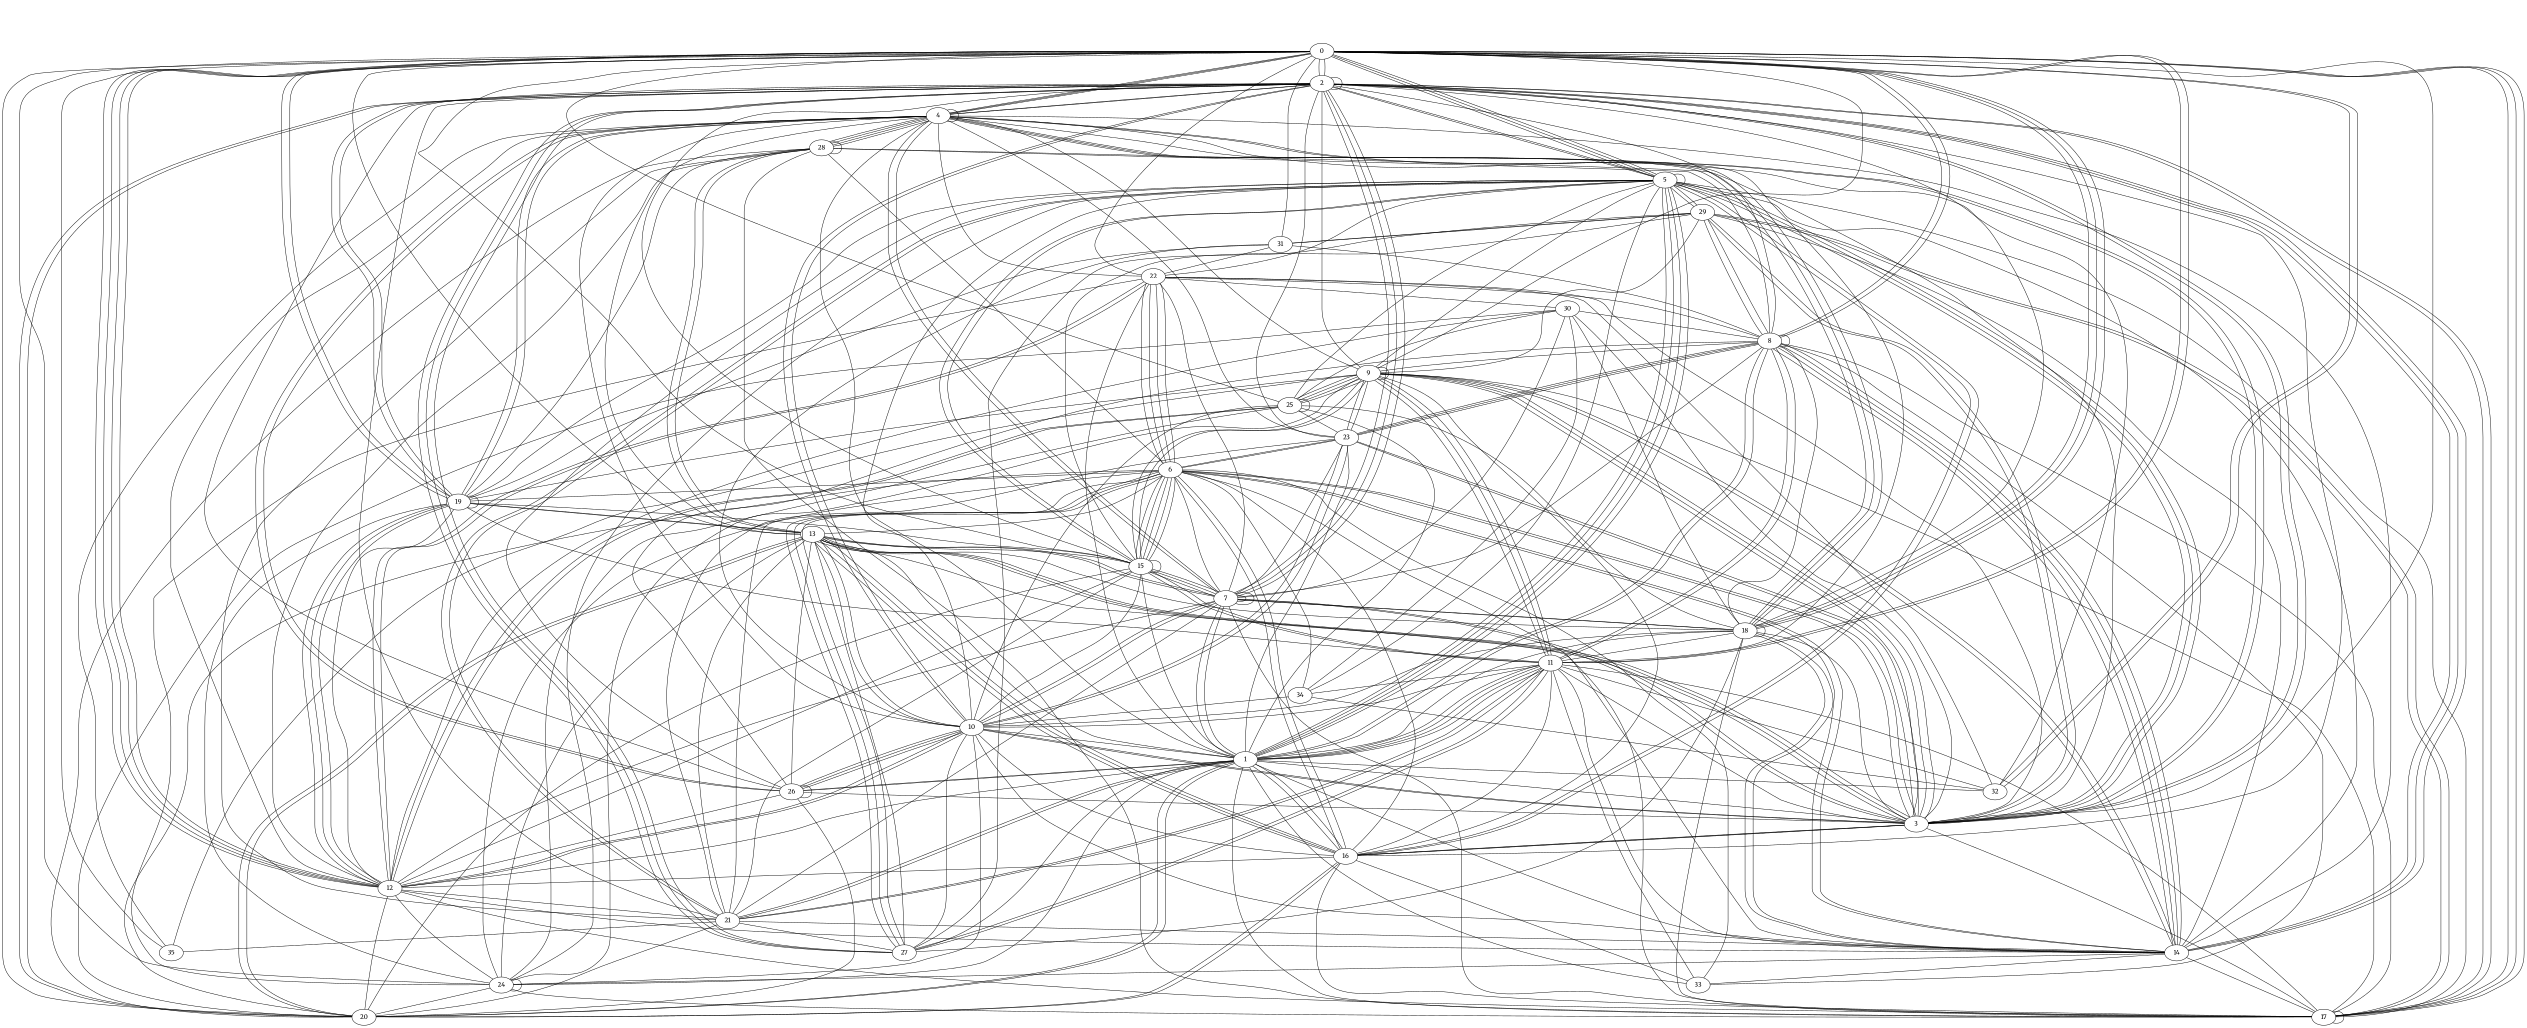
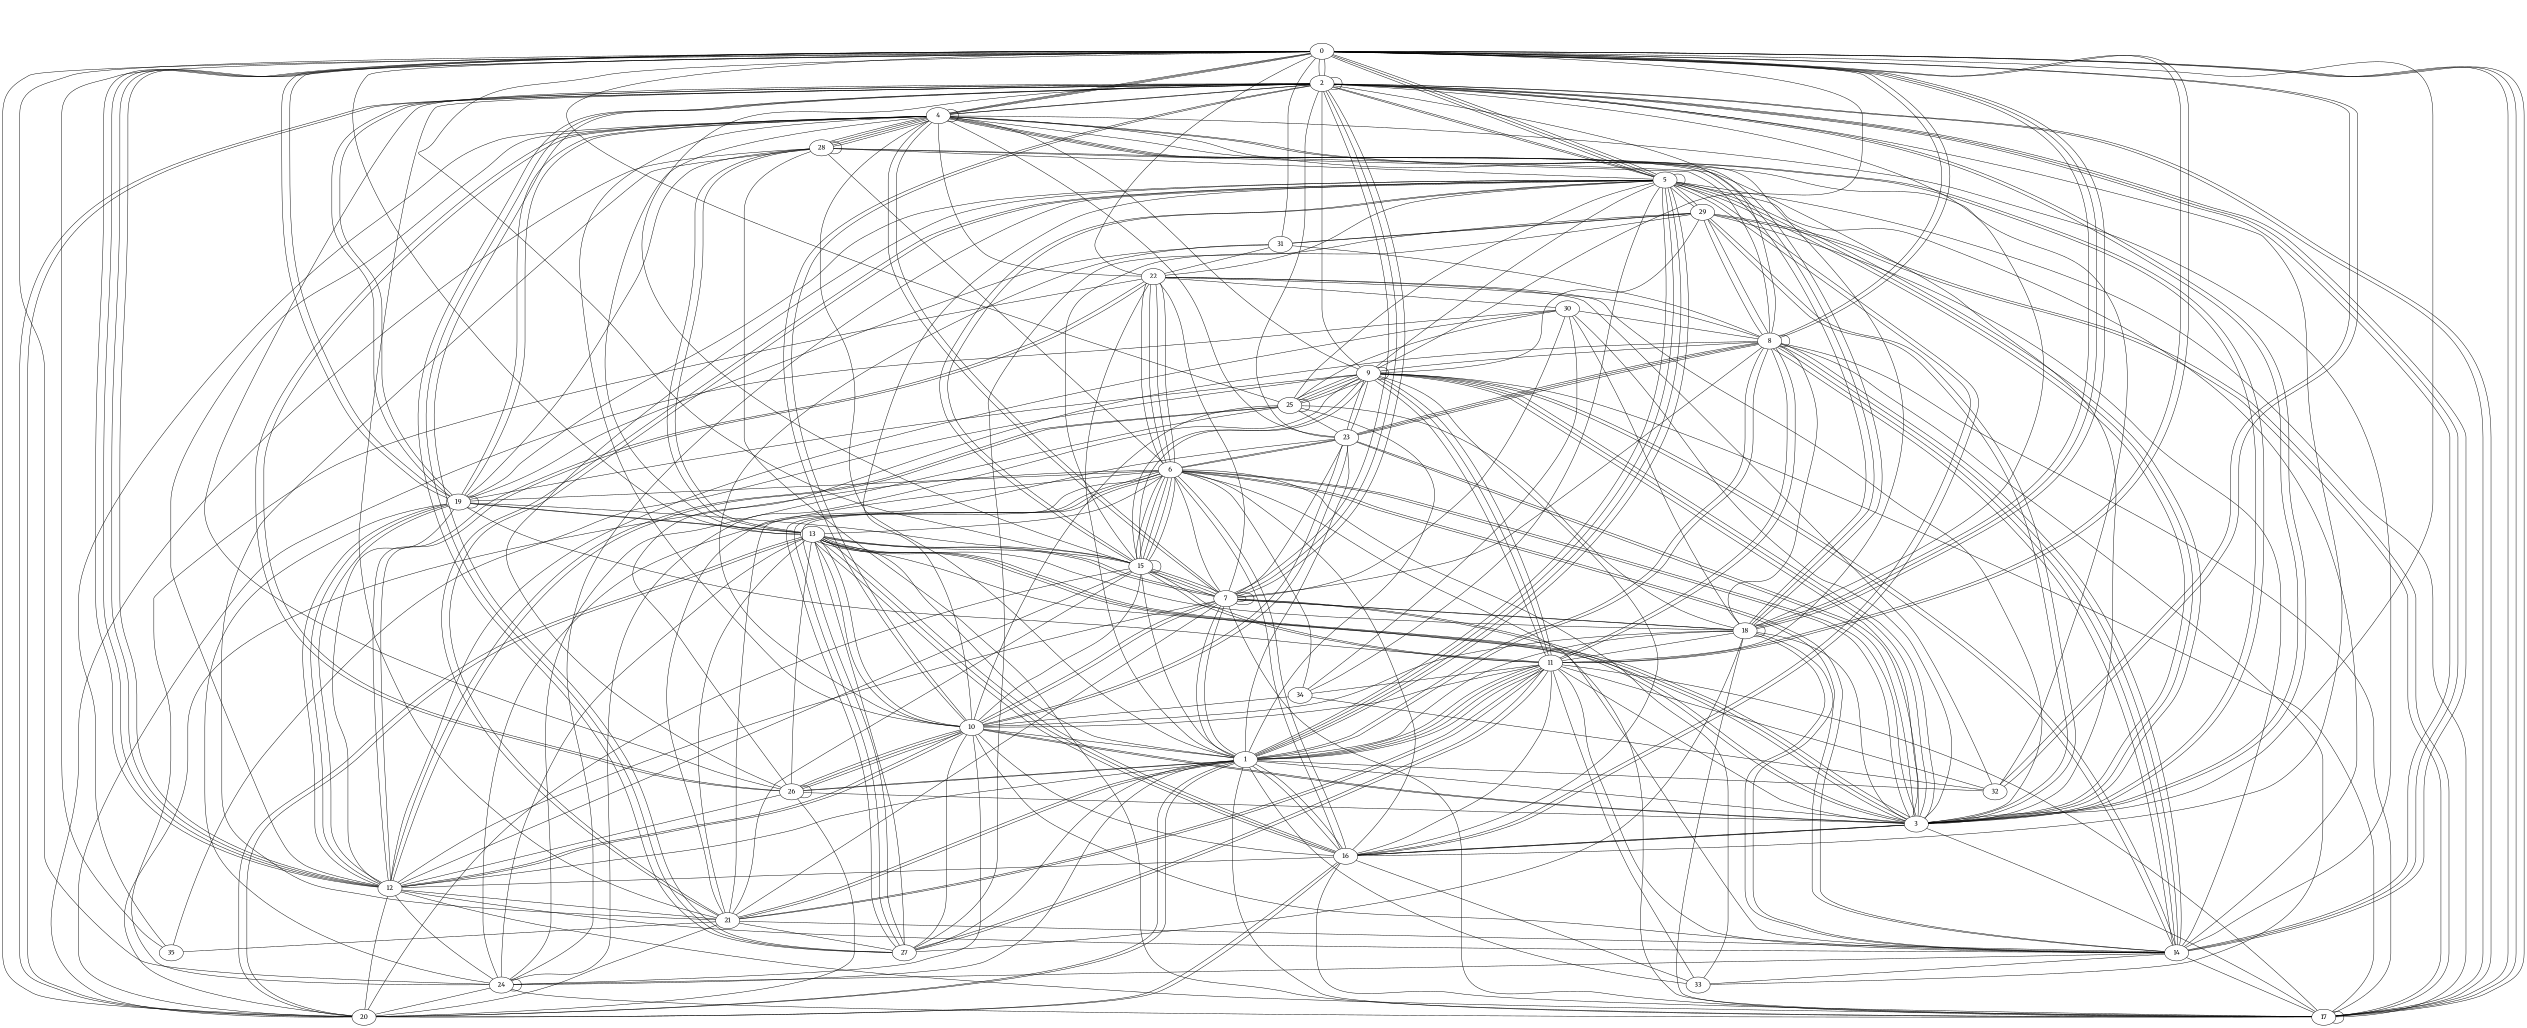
  graph {
    fontname=Merriweather
    node [fontname=Merriweather]
    edge [fontname=Merriweather]
    0
    2
    4
    5
    8
    9
    12
    17
    19
    20
    24
    32
    35
    7
    21
    3
    10
    14
    16
    27
    1
    23
    22
    28
    15
    29
    11
    18
    33
    25
    6
    13
    26
    30
    34
    31
    0 -- 2
    0 -- 2
    0 -- 4
    0 -- 5
    0 -- 5
    0 -- 8
    0 -- 8
    0 -- 9
    0 -- 12
    0 -- 12
    0 -- 12
    0 -- 17
    0 -- 17
    0 -- 19
    0 -- 20
    0 -- 24
    0 -- 32
    0 -- 32
    0 -- 35
    2 -- 2
    2 -- 4
    2 -- 5
    2 -- 8
    2 -- 17
    2 -- 7
    2 -- 7
    2 -- 21
    2 -- 3
    2 -- 10
    2 -- 14
    2 -- 16
    2 -- 27
    4 -- 0
    4 -- 0
    4 -- 2
    4 -- 4
    4 -- 9
    4 -- 12
    4 -- 32
    4 -- 3
    4 -- 3
    4 -- 10
    4 -- 1
    4 -- 23
    4 -- 22
    4 -- 28
    4 -- 28
    4 -- 28
    4 -- 28
    5 -- 0
    5 -- 2
    5 -- 5
    5 -- 9
    5 -- 19
    5 -- 24
    5 -- 21
    5 -- 3
    5 -- 3
    5 -- 16
    5 -- 1
    5 -- 1
    5 -- 15
    5 -- 29
    8 -- 8
    8 -- 9
    8 -- 7
    8 -- 14
    8 -- 14
    8 -- 14
    8 -- 23
    8 -- 28
    8 -- 11
    8 -- 11
    8 -- 18
    8 -- 33
    9 -- 2
    9 -- 9
    9 -- 24
    9 -- 35
    9 -- 3
    9 -- 15
    9 -- 29
    9 -- 11
    9 -- 11
    9 -- 25
    12 -- 0
    12 -- 17
    12 -- 19
    12 -- 19
    12 -- 20
    12 -- 24
    12 -- 21
    12 -- 10
    12 -- 10
    12 -- 14
    12 -- 22
    12 -- 15
    17 -- 0
    17 -- 2
    17 -- 5
    17 -- 8
    17 -- 9
    17 -- 17
    17 -- 7
    17 -- 3
    17 -- 29
    17 -- 11
    17 -- 18
    17 -- 6
    19 -- 0
    19 -- 2
    19 -- 2
    19 -- 4
    19 -- 4
    19 -- 9
    19 -- 12
    19 -- 12
    19 -- 19
    19 -- 28
    19 -- 13
    20 -- 2
    20 -- 2
    20 -- 16
    20 -- 1
    20 -- 1
    20 -- 13
    20 -- 13
    20 -- 26
    24 -- 17
    24 -- 19
    24 -- 20
    24 -- 24
    24 -- 10
    24 -- 1
    24 -- 25
    32 -- 22
    35 -- 4
    7 -- 2
    7 -- 4
    7 -- 4
    7 -- 12
    7 -- 7
    7 -- 7
    7 -- 3
    7 -- 10
    7 -- 1
    7 -- 23
    7 -- 15
    7 -- 15
    7 -- 18
    7 -- 13
    7 -- 13
    7 -- 30
    21 -- 5
    21 -- 20
    21 -- 35
    21 -- 7
    21 -- 14
    21 -- 27
    21 -- 23
    21 -- 28
    21 -- 15
    21 -- 11
    3 -- 0
    3 -- 2
    3 -- 5
    3 -- 9
    3 -- 9
    3 -- 7
    3 -- 16
    3 -- 16
    3 -- 1
    3 -- 23
    3 -- 22
    3 -- 29
    3 -- 18
    3 -- 6
    3 -- 13
    10 -- 2
    10 -- 5
    10 -- 7
    10 -- 3
    10 -- 3
    10 -- 14
    10 -- 16
    10 -- 1
    10 -- 23
    10 -- 15
    10 -- 18
    10 -- 13
    10 -- 13
    14 -- 2
    14 -- 2
    14 -- 4
    14 -- 5
    14 -- 8
    14 -- 9
    14 -- 9
    14 -- 17
    14 -- 24
-   14 -- 1
    14 -- 18
    14 -- 18
    14 -- 33
    14 -- 13
    16 -- 5
    16 -- 9
    16 -- 12
    16 -- 17
    16 -- 20
    16 -- 3
    16 -- 1
    16 -- 1
    16 -- 11
    16 -- 6
    16 -- 13
    16 -- 13
    27 -- 2
    27 -- 2
    27 -- 10
    27 -- 1
    27 -- 29
    27 -- 11
    27 -- 11
    27 -- 6
    27 -- 6
    27 -- 13
    1 -- 5
    1 -- 5
    1 -- 8
    1 -- 8
    1 -- 12
    1 -- 17
    1 -- 32
    1 -- 7
    1 -- 21
    1 -- 21
    1 -- 23
    1 -- 15
    1 -- 11
    1 -- 11
    1 -- 25
    1 -- 26
    1 -- 26
    23 -- 2
    23 -- 8
    23 -- 8
    23 -- 9
    23 -- 9
    23 -- 3
    23 -- 10
    23 -- 6
    23 -- 6
    22 -- 0
    22 -- 5
    22 -- 8
    22 -- 12
    22 -- 24
    22 -- 7
    22 -- 1
    22 -- 6
    22 -- 6
    22 -- 6
    22 -- 30
-   28 -- 12
+   28 -- 5
    28 -- 17
    28 -- 20
    28 -- 3
    28 -- 28
    28 -- 6
    28 -- 13
    15 -- 0
    15 -- 2
    15 -- 5
    15 -- 9
    15 -- 19
    15 -- 20
    15 -- 7
    15 -- 15
    15 -- 29
    15 -- 6
    15 -- 6
    15 -- 6
    15 -- 6
    29 -- 5
    29 -- 8
    29 -- 8
    29 -- 17
    29 -- 3
    29 -- 14
    29 -- 31
    11 -- 0
    11 -- 0
    11 -- 4
    11 -- 9
    11 -- 19
    11 -- 32
    11 -- 21
    11 -- 3
    11 -- 10
    11 -- 14
    11 -- 1
    11 -- 1
    11 -- 15
    11 -- 15
    11 -- 33
    11 -- 34
    18 -- 0
    18 -- 0
    18 -- 0
    18 -- 2
    18 -- 4
    18 -- 4
    18 -- 4
    18 -- 7
    18 -- 27
    18 -- 1
    18 -- 11
    18 -- 18
    18 -- 25
    18 -- 13
    33 -- 16
    33 -- 1
    33 -- 6
    25 -- 0
    25 -- 5
    25 -- 9
    25 -- 9
    25 -- 9
    25 -- 12
    25 -- 12
    25 -- 10
    25 -- 23
    25 -- 25
    25 -- 30
    6 -- 19
    6 -- 20
    6 -- 24
    6 -- 7
    6 -- 21
    6 -- 3
    6 -- 14
    6 -- 14
    6 -- 16
    6 -- 16
    6 -- 27
    6 -- 22
    6 -- 15
    13 -- 0
    13 -- 4
    13 -- 19
    13 -- 24
    13 -- 21
    13 -- 3
    13 -- 3
    13 -- 16
    13 -- 1
    13 -- 28
    13 -- 15
    13 -- 6
    26 -- 2
    26 -- 4
    26 -- 4
    26 -- 5
    26 -- 8
    26 -- 12
    26 -- 3
    26 -- 10
    26 -- 10
    26 -- 10
    26 -- 13
    26 -- 26
    30 -- 8
    30 -- 12
    30 -- 20
    30 -- 3
    30 -- 18
    34 -- 5
    34 -- 32
    34 -- 10
    34 -- 6
    34 -- 30
    31 -- 0
    31 -- 8
    31 -- 19
    31 -- 10
    31 -- 22
    31 -- 29
  }
